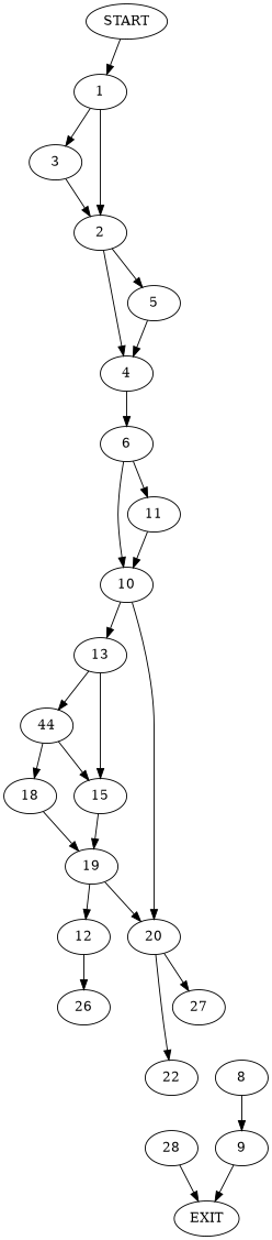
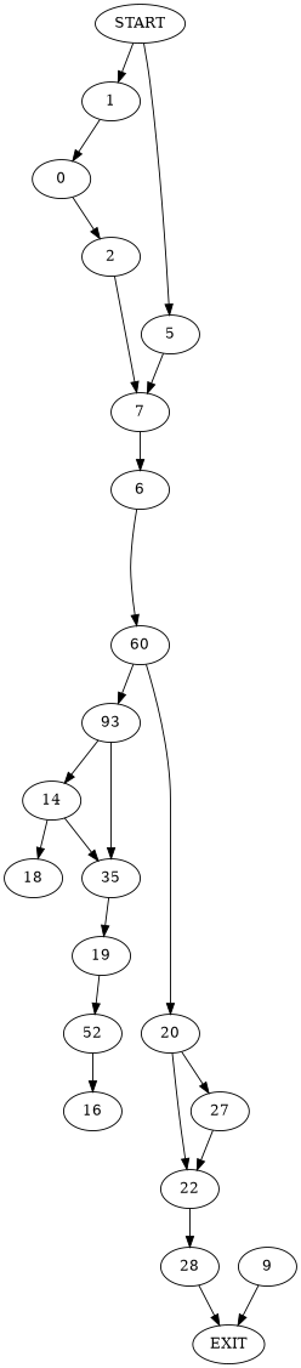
  digraph {
    n1 [label=START]
    1
    2
-   3
+   3 [label=0]
    n5 [label=EXIT]
-   4
+   4 [label=7]
    5
    6
-   10
-   11
-   13
+   10 [label=60]
+   13 [label=93]
    20
-   8
    9
-   12
-   16 [label=26]
-   14 [label=44]
-   15
+   12 [label=52]
+   16
+   14
+   15 [label=35]
    18
    19
    n21 [label=27]
    22
    n23 [label=28]
    n1 -> 1
-   1 -> 2
    1 -> 3
    2 -> 4
-   2 -> 5
+   n1 -> 5
    3 -> 2
    4 -> 6
    5 -> 4
    6 -> 10
-   6 -> 11
    10 -> 13
    10 -> 20
-   11 -> 10
    13 -> 14
    13 -> 15
    20 -> n21
    20 -> 22
-   8 -> 9
    9 -> n5
    12 -> 16
    14 -> 15
    14 -> 18
    15 -> 19
-   18 -> 19
-   19 -> 20
    19 -> 12
+   n21 -> 22
+   22 -> n23
    n23 -> n5
  }
